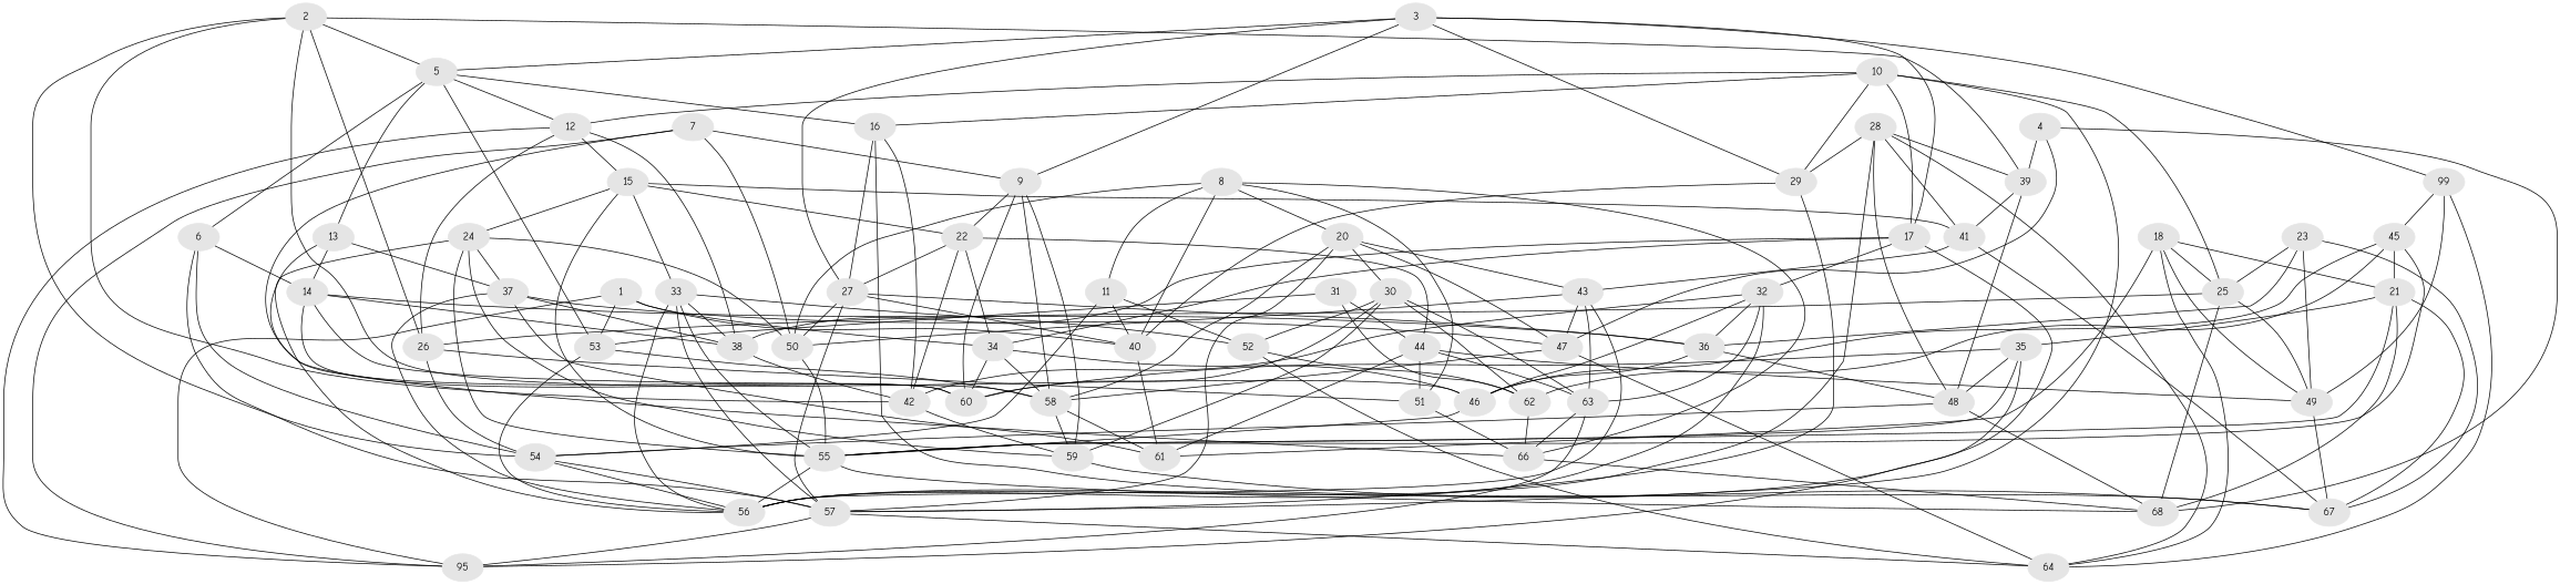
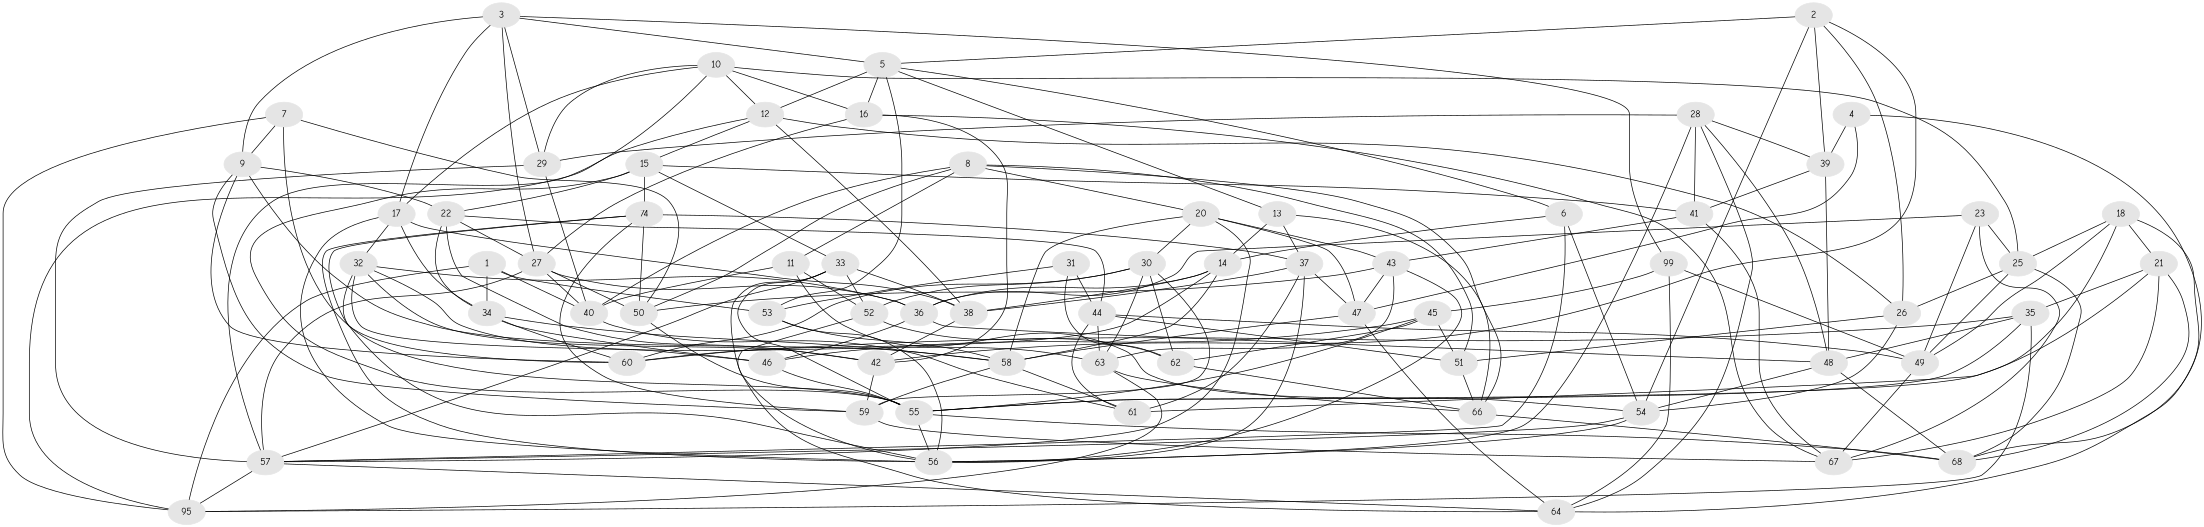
  graph {
    fontname="Comic Neue"
    node [color=gray90 fontname="Comic Neue" style=filled]
    edge [fontname="Comic Neue" weight=1.0]
    1
    34
    40
    53
    n5 [label=95]
    46
    60
    58
    61
    56
    2
    5
    26
    39
    42
    54
    6
    12
    13
    16
    51
    41
    48
    59
    55
    57
    3
    9
    17
    n30 [label=99]
    27
    29
    22
    38
    32
    49
    64
    45
    50
    36
    4
    47
    68
    14
    15
    66
    37
    67
    7
    8
    11
    20
    52
    30
    43
    44
    10
    25
    62
-   24
+   24 [label=74]
    33
    63
    18
    21
    35
    23
    28
    31
    1 -- 34
    1 -- 40
    1 -- 53
    1 -- n5
    34 -- 46
    34 -- 60
    34 -- 58
    40 -- 61
    53 -- 58
    53 -- 56
    46 -- 55
    58 -- 61
    58 -- 59
-   2 -- 46
    2 -- 5
    2 -- 26
    2 -- 39
    2 -- 42
    2 -- 54
    5 -- 53
    5 -- 6
    5 -- 12
    5 -- 13
    5 -- 16 [weight=2.0]
    26 -- 54 [weight=2.0]
    26 -- 51
    39 -- 41
    39 -- 48
    42 -- 59
    54 -- 56
    54 -- 57
    6 -- 54
    6 -- 57
    6 -- 14
    12 -- n5
    12 -- 26
    12 -- 38
    12 -- 15
    13 -- 14
    13 -- 66
    13 -- 37
    16 -- 42
    16 -- 27
    16 -- 67
    51 -- 66
    41 -- 67
    41 -- 43
    48 -- 54
    48 -- 68
    59 -- 67
    55 -- 56
    55 -- 68
    57 -- n5
    57 -- 64
    3 -- 5
    3 -- 9
    3 -- 17
    3 -- n30
    3 -- 27
    3 -- 29
    9 -- 60
    9 -- 58
    9 -- 59
    9 -- 22
    17 -- 34
    17 -- 56
    17 -- 38
    17 -- 32
    n30 -- 49
    n30 -- 64
    n30 -- 45
    27 -- 40
    27 -- 57
    27 -- 50
    27 -- 36
    29 -- 40
    29 -- 57 [weight=2.0]
    22 -- 34
    22 -- 42
    22 -- 27
    22 -- 44
    38 -- 42
    32 -- 46
    32 -- 56
    32 -- 42
    32 -- 36
    32 -- 63
    49 -- 67
    45 -- 46
-   45 -- 21 [weight=2.0]
+   45 -- 51 [weight=2.0]
    45 -- 55
    45 -- 62
    50 -- 55
    36 -- 46
    36 -- 48
    4 -- 39 [weight=2.0]
    4 -- 47
    4 -- 68
    47 -- 58
    47 -- 64
    14 -- 60
    14 -- 58
    14 -- 38
    14 -- 36
    15 -- 41
    15 -- 55
    15 -- 22
    15 -- 24
    15 -- 33
    66 -- 68
    37 -- 61
    37 -- 56
    37 -- 38
    37 -- 47
    7 -- n5
    7 -- 60
    7 -- 9
    7 -- 50
    8 -- 40
    8 -- 51
    8 -- 50
    8 -- 66
    8 -- 11
    8 -- 20
    11 -- 40
    11 -- 54
    11 -- 52
    20 -- 58
    20 -- 57
    20 -- 47
    20 -- 30
    20 -- 43
    52 -- 64
    52 -- 62 [weight=2.0]
    30 -- 60
    30 -- 59
    30 -- 52
    30 -- 62
    30 -- 63
    43 -- 56
    43 -- 50
    43 -- 47
    43 -- 63
    44 -- 61
    44 -- 51
    44 -- 49
    44 -- 63
    10 -- 12
    10 -- 16
    10 -- 57
    10 -- 17
    10 -- 29
    10 -- 25
    25 -- 26
    25 -- 49
    25 -- 68
    62 -- 66
    24 -- 56
    24 -- 59
    24 -- 55
    24 -- 50
    24 -- 37
    33 -- 56
    33 -- 55
    33 -- 57
    33 -- 38
    33 -- 52
    63 -- n5
    63 -- 66
    18 -- 61 [weight=2.0]
    18 -- 49
    18 -- 64
    18 -- 25
    18 -- 21
    21 -- 55
    21 -- 68
    21 -- 67
    21 -- 35 [weight=2.0]
    35 -- n5
    35 -- 60
    35 -- 48
    35 -- 55
    23 -- 49
    23 -- 36
    23 -- 67
    23 -- 25
    28 -- 56
    28 -- 39
    28 -- 41
    28 -- 48
    28 -- 29
    28 -- 64
    31 -- 53 [weight=2.0]
    31 -- 44
    31 -- 62
  }
